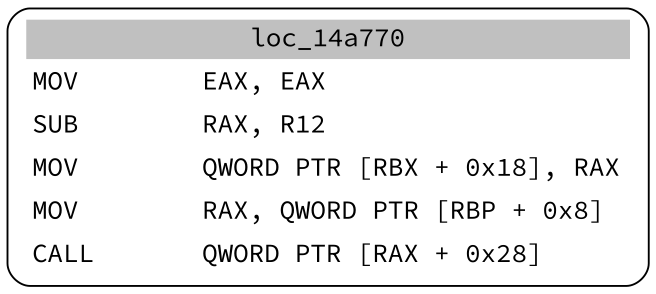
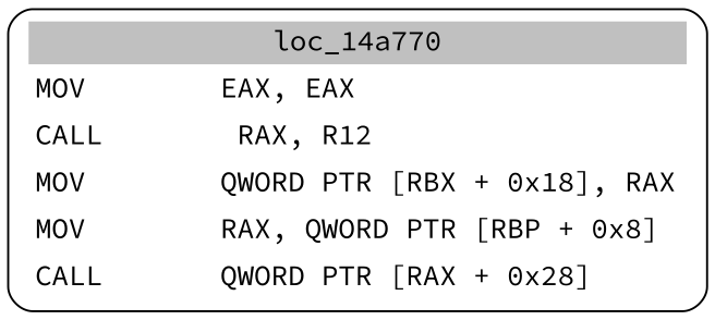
  digraph {
    fontname="Source Code Pro"
-   n1 [fontname="Source Code Pro" label=<<table border="0" cellborder="0" cellpadding="3"><tr><td align="center" colspan="2" bgcolor="grey">loc_14a770</td></tr><tr><td align="left">MOV        EAX, EAX</td></tr><tr><td align="left">SUB        RAX, R12</td></tr><tr><td align="left">MOV        QWORD PTR [RBX + 0x18], RAX</td></tr><tr><td align="left">MOV        RAX, QWORD PTR [RBP + 0x8]</td></tr><tr><td align="left">CALL       QWORD PTR [RAX + 0x28]</td></tr></table>> shape=Mrecord]
+   n1 [fontname="Source Code Pro" label=<<table border="0" cellborder="0" cellpadding="3"><tr><td align="center" colspan="2" bgcolor="grey">loc_14a770</td></tr><tr><td align="left">MOV        EAX, EAX</td></tr><tr><td align="left">CALL        RAX, R12</td></tr><tr><td align="left">MOV        QWORD PTR [RBX + 0x18], RAX</td></tr><tr><td align="left">MOV        RAX, QWORD PTR [RBP + 0x8]</td></tr><tr><td align="left">CALL       QWORD PTR [RAX + 0x28]</td></tr></table>> shape=Mrecord]
  }
